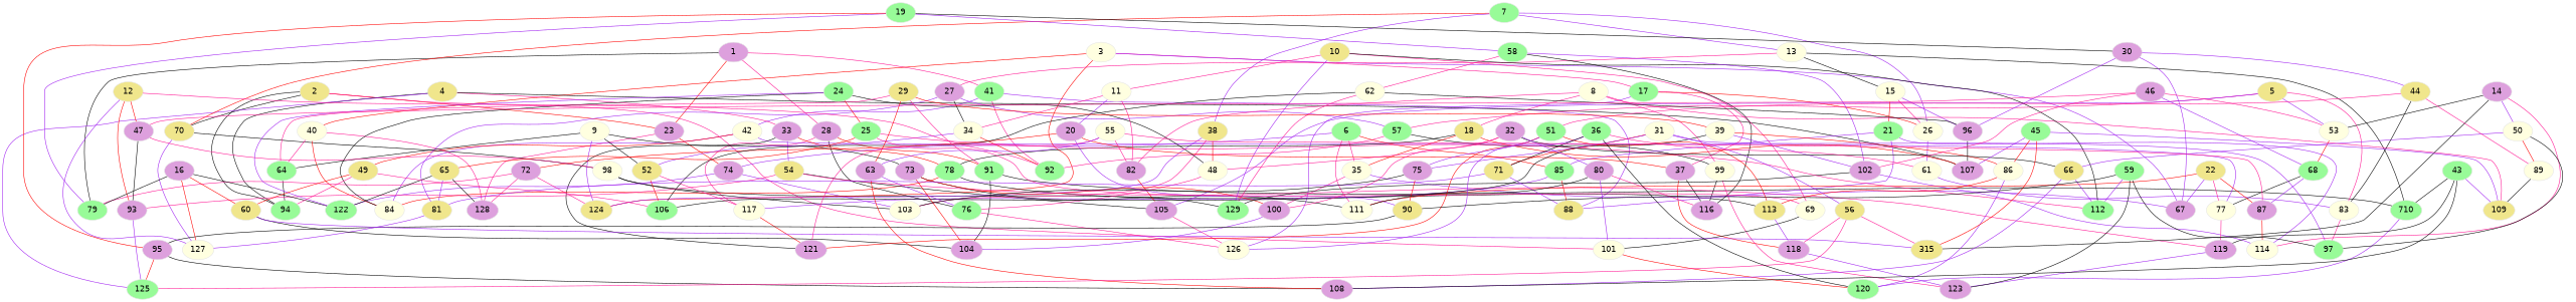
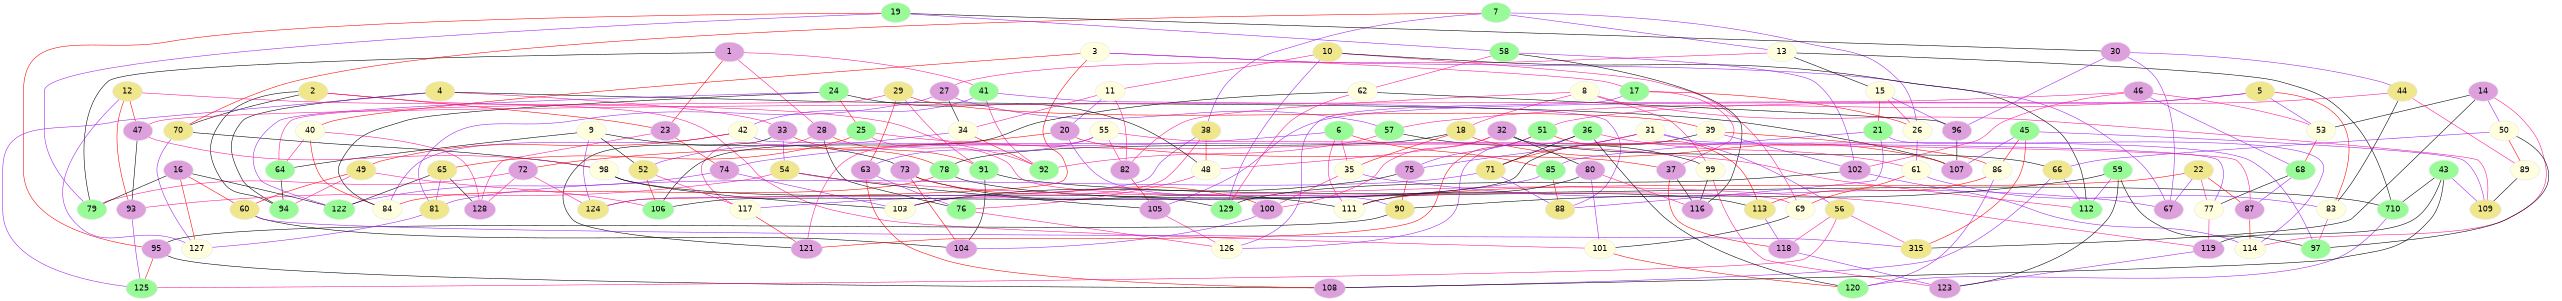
  graph {
    fontname="DejaVu Sans"
    node [color=gray90 fillcolor=plum fontname="DejaVu Sans" style=filled]
    edge [color=purple fontname="DejaVu Sans"]
    1
    23
    28
    41 [fillcolor=palegreen]
    79 [fillcolor=palegreen]
    74
    128
    76 [fillcolor=palegreen]
    91 [fillcolor=palegreen]
    117 [fillcolor=lightyellow]
    92 [fillcolor=palegreen]
    88 [fillcolor=khaki]
    42 [fillcolor=lightyellow]
    2 [fillcolor=khaki]
    70 [fillcolor=khaki]
    94 [fillcolor=palegreen]
    101 [fillcolor=lightyellow]
    127 [fillcolor=lightyellow]
    98 [fillcolor=lightyellow]
    120 [fillcolor=palegreen]
    3 [fillcolor=lightyellow]
    17 [fillcolor=palegreen]
    40 [fillcolor=lightyellow]
    67
    124 [fillcolor=khaki]
    26 [fillcolor=lightyellow]
    37
    126 [fillcolor=lightyellow]
    64 [fillcolor=palegreen]
    84 [fillcolor=lightyellow]
    4 [fillcolor=khaki]
    33
    107
    125 [fillcolor=palegreen]
    78 [fillcolor=palegreen]
    54 [fillcolor=khaki]
    121
    5 [fillcolor=khaki]
    53 [fillcolor=lightyellow]
    57 [fillcolor=palegreen]
    83 [fillcolor=lightyellow]
    105
    68 [fillcolor=palegreen]
    99 [fillcolor=lightyellow]
    97 [fillcolor=palegreen]
    6 [fillcolor=palegreen]
    35 [fillcolor=lightyellow]
    85 [fillcolor=palegreen]
    111 [fillcolor=lightyellow]
    100
    122 [fillcolor=palegreen]
    103 [fillcolor=lightyellow]
    7 [fillcolor=palegreen]
    13 [fillcolor=lightyellow]
    38 [fillcolor=khaki]
    15 [fillcolor=lightyellow]
    27
    n58 [fillcolor=palegreen label=710]
    61 [fillcolor=lightyellow]
    48 [fillcolor=lightyellow]
    8 [fillcolor=lightyellow]
    18 [fillcolor=khaki]
    82
    109 [fillcolor=khaki]
    116
    123
    9 [fillcolor=lightyellow]
    52 [fillcolor=khaki]
    73
    106 [fillcolor=palegreen]
    104
    10 [fillcolor=khaki]
    11 [fillcolor=lightyellow]
    69 [fillcolor=lightyellow]
    112 [fillcolor=palegreen]
    129 [fillcolor=palegreen]
    20
    34 [fillcolor=lightyellow]
    72
    90 [fillcolor=khaki]
    12 [fillcolor=khaki]
    47
    93
    21 [fillcolor=palegreen]
    96
    81 [fillcolor=khaki]
    14
    50 [fillcolor=lightyellow]
    114 [fillcolor=lightyellow]
    n90 [fillcolor=khaki label=315]
    66 [fillcolor=khaki]
    89 [fillcolor=lightyellow]
    16
    60 [fillcolor=khaki]
    118
    113 [fillcolor=khaki]
    19 [fillcolor=palegreen]
    30
    58 [fillcolor=palegreen]
    95
    44 [fillcolor=khaki]
    102
    62 [fillcolor=lightyellow]
    108
    22 [fillcolor=khaki]
    77 [fillcolor=lightyellow]
    87
    119
    24 [fillcolor=palegreen]
    25 [fillcolor=palegreen]
    65 [fillcolor=khaki]
    29 [fillcolor=khaki]
    39 [fillcolor=lightyellow]
    63
    86 [fillcolor=lightyellow]
    51 [fillcolor=palegreen]
    31 [fillcolor=lightyellow]
    56 [fillcolor=khaki]
    71 [fillcolor=khaki]
    75
    32
    80
    36 [fillcolor=palegreen]
    49 [fillcolor=khaki]
    43 [fillcolor=palegreen]
    45 [fillcolor=palegreen]
    46
    55 [fillcolor=lightyellow]
    59 [fillcolor=palegreen]
    1 -- 23 [color=red]
    1 -- 28 [color=deeppink]
    1 -- 41 [color=deeppink]
    1 -- 79 [color=black]
    23 -- 74 [color=red]
    23 -- 128 [color=deeppink]
    28 -- 76 [color=black]
    28 -- 91 [color=red]
    28 -- 117 [color=deeppink]
    41 -- 92 [color=deeppink]
    41 -- 88
    41 -- 42
    74 -- 122
    74 -- 103
    76 -- 126 [color=deeppink]
    91 -- n58 [color=black]
    91 -- 104 [color=black]
    117 -- 121 [color=red]
    42 -- 84
    42 -- 77
    42 -- 49 [color=red]
    2 -- 23 [color=red]
    2 -- 70 [color=black]
    2 -- 94 [color=black]
    2 -- 101 [color=deeppink]
    70 -- 127
    70 -- 98 [color=black]
    101 -- 120 [color=red]
    98 -- 103 [color=black]
    98 -- 129 [color=black]
    3 -- 17 [color=deeppink]
    3 -- 40 [color=red]
    3 -- 67
    3 -- 124 [color=red]
    17 -- 26 [color=red]
    17 -- 37 [color=deeppink]
    17 -- 126
    40 -- 128 [color=deeppink]
    40 -- 64 [color=deeppink]
    40 -- 84 [color=red]
    26 -- 61
    37 -- 116 [color=black]
    37 -- 118 [color=red]
    64 -- 94 [color=black]
    4 -- 94 [color=black]
    4 -- 33 [color=deeppink]
    4 -- 107 [color=black]
    4 -- 125
    33 -- 78 [color=red]
    33 -- 54
    33 -- 121 [color=black]
    78 -- 84 [color=red]
    78 -- 113 [color=black]
    54 -- 105 [color=black]
    54 -- 93 [color=deeppink]
    54 -- 119 [color=deeppink]
    5 -- 53
    5 -- 57 [color=deeppink]
-   5 -- 83 [color=deeppink]
+   5 -- 83 [color=red]
    5 -- 105
    53 -- 68 [color=red]
    57 -- 92 [color=deeppink]
    57 -- 99 [color=black]
    83 -- 97 [color=deeppink]
    105 -- 126 [color=deeppink]
    68 -- 77 [color=black]
    68 -- 87
    99 -- 116 [color=black]
    99 -- 123 [color=deeppink]
    6 -- 74
    6 -- 35 [color=deeppink]
    6 -- 85 [color=red]
    6 -- 111 [color=deeppink]
    35 -- 67
    35 -- 100 [color=deeppink]
    85 -- 117
    85 -- 88 [color=red]
    100 -- 104
    7 -- 70 [color=red]
    7 -- 26
    7 -- 13
    7 -- 38
    13 -- 15 [color=black]
    13 -- 27 [color=deeppink]
    13 -- n58 [color=black]
    38 -- 124
    38 -- 103 [color=deeppink]
    38 -- 48 [color=red]
    15 -- 26 [color=deeppink]
    15 -- 21 [color=red]
    15 -- 96
    27 -- 57
    27 -- 34 [color=black]
    27 -- 81
    n58 -- 120
    61 -- 83
+   61 -- 69 [color=red]
    48 -- 76 [color=deeppink]
    8 -- 99 [color=deeppink]
    8 -- 18 [color=deeppink]
    8 -- 82 [color=deeppink]
    8 -- 109 [color=deeppink]
    18 -- 107 [color=red]
    18 -- 78 [color=black]
    18 -- 35 [color=red]
    82 -- 105 [color=red]
    9 -- 124
    9 -- 64 [color=black]
    9 -- 52 [color=black]
    9 -- 73 [color=black]
    52 -- 117 [color=deeppink]
    52 -- 106 [color=red]
    73 -- 111 [color=black]
    73 -- 100 [color=red]
    73 -- 104 [color=red]
    10 -- 11 [color=deeppink]
    10 -- 69 [color=deeppink]
    10 -- 112 [color=black]
    10 -- 129
    11 -- 82 [color=deeppink]
    11 -- 20
    11 -- 34 [color=deeppink]
    69 -- 101 [color=black]
    20 -- 37 [color=red]
    20 -- 72 [color=red]
    20 -- 90
    34 -- 92 [color=red]
    34 -- 52
    72 -- 79 [color=deeppink]
    72 -- 128 [color=deeppink]
    72 -- 124 [color=deeppink]
    90 -- 95 [color=black]
    12 -- 92 [color=deeppink]
    12 -- 127
    12 -- 47 [color=red]
    12 -- 93 [color=red]
    47 -- 98 [color=deeppink]
    47 -- 93 [color=black]
    93 -- 125
    21 -- 88
    21 -- 85
    21 -- 114
    96 -- 107 [color=black]
    81 -- 127
    14 -- 53 [color=black]
    14 -- 50
    14 -- 114 [color=deeppink]
    14 -- n90 [color=black]
    50 -- 97 [color=black]
    50 -- 66
    50 -- 89 [color=red]
    66 -- 112
    66 -- 108
    89 -- 109 [color=black]
    16 -- 79 [color=black]
    16 -- 127 [color=red]
    16 -- 122 [color=black]
    16 -- 60 [color=red]
    60 -- 104 [color=black]
    60 -- n90
    118 -- 123
    113 -- 118
    19 -- 79
    19 -- 30 [color=black]
    19 -- 58
    19 -- 95 [color=red]
    30 -- 67
    30 -- 96
    30 -- 44
    58 -- 116 [color=black]
    58 -- 102
    58 -- 62 [color=deeppink]
    95 -- 125 [color=red]
    95 -- 108 [color=black]
    44 -- 83 [color=black]
    44 -- 89 [color=deeppink]
    44 -- 51 [color=deeppink]
    102 -- 129 [color=black]
    102 -- 114
    62 -- 106 [color=black]
    62 -- 129 [color=deeppink]
    62 -- 96 [color=black]
    22 -- 67
    22 -- 111 [color=red]
    22 -- 77 [color=deeppink]
    22 -- 87 [color=red]
    77 -- 119 [color=deeppink]
    87 -- 114 [color=red]
    119 -- 123
    24 -- 84 [color=black]
    24 -- 122
    24 -- 48 [color=black]
    24 -- 25 [color=red]
    25 -- 69 [color=deeppink]
    25 -- 112 [color=deeppink]
    25 -- 65 [color=red]
    65 -- 128 [color=black]
    65 -- 122 [color=black]
    65 -- 81
    29 -- 91 [color=deeppink]
    29 -- 64 [color=deeppink]
    29 -- 39 [color=red]
    29 -- 63 [color=red]
    39 -- 106 [color=black]
    39 -- 102
    39 -- 86 [color=red]
    63 -- 76
    63 -- 108 [color=red]
    86 -- 120
    86 -- 113 [color=red]
    51 -- 121 [color=red]
    51 -- 113 [color=red]
    51 -- 75
    31 -- 97
    31 -- 56
    31 -- 71 [color=red]
    31 -- 75
    56 -- 125 [color=deeppink]
    56 -- n90 [color=deeppink]
    56 -- 118 [color=deeppink]
    71 -- 88
    71 -- 81
    75 -- 103 [color=black]
    75 -- 90 [color=red]
    32 -- 100 [color=deeppink]
    32 -- 48 [color=deeppink]
    32 -- 66 [color=black]
-   32 -- 80
+   32 -- 80 [color=black]
    80 -- 101
    80 -- 111 [color=black]
    80 -- 116 [color=deeppink]
    36 -- 120 [color=black]
    36 -- 126
    36 -- 61 [color=deeppink]
    36 -- 71 [color=black]
    49 -- 94 [color=deeppink]
    49 -- 106 [color=deeppink]
    49 -- 60 [color=red]
    43 -- n58 [color=black]
    43 -- 109
    43 -- 108 [color=black]
    43 -- 119 [color=black]
    45 -- 107
    45 -- 109
    45 -- n90 [color=red]
    45 -- 86 [color=red]
    46 -- 53 [color=deeppink]
    46 -- 68
    46 -- 47 [color=deeppink]
    46 -- 102 [color=deeppink]
    55 -- 121 [color=deeppink]
    55 -- 82 [color=deeppink]
    55 -- 87 [color=deeppink]
    55 -- 63
    59 -- 97 [color=black]
    59 -- 123 [color=black]
    59 -- 112
    59 -- 90 [color=black]
  }
